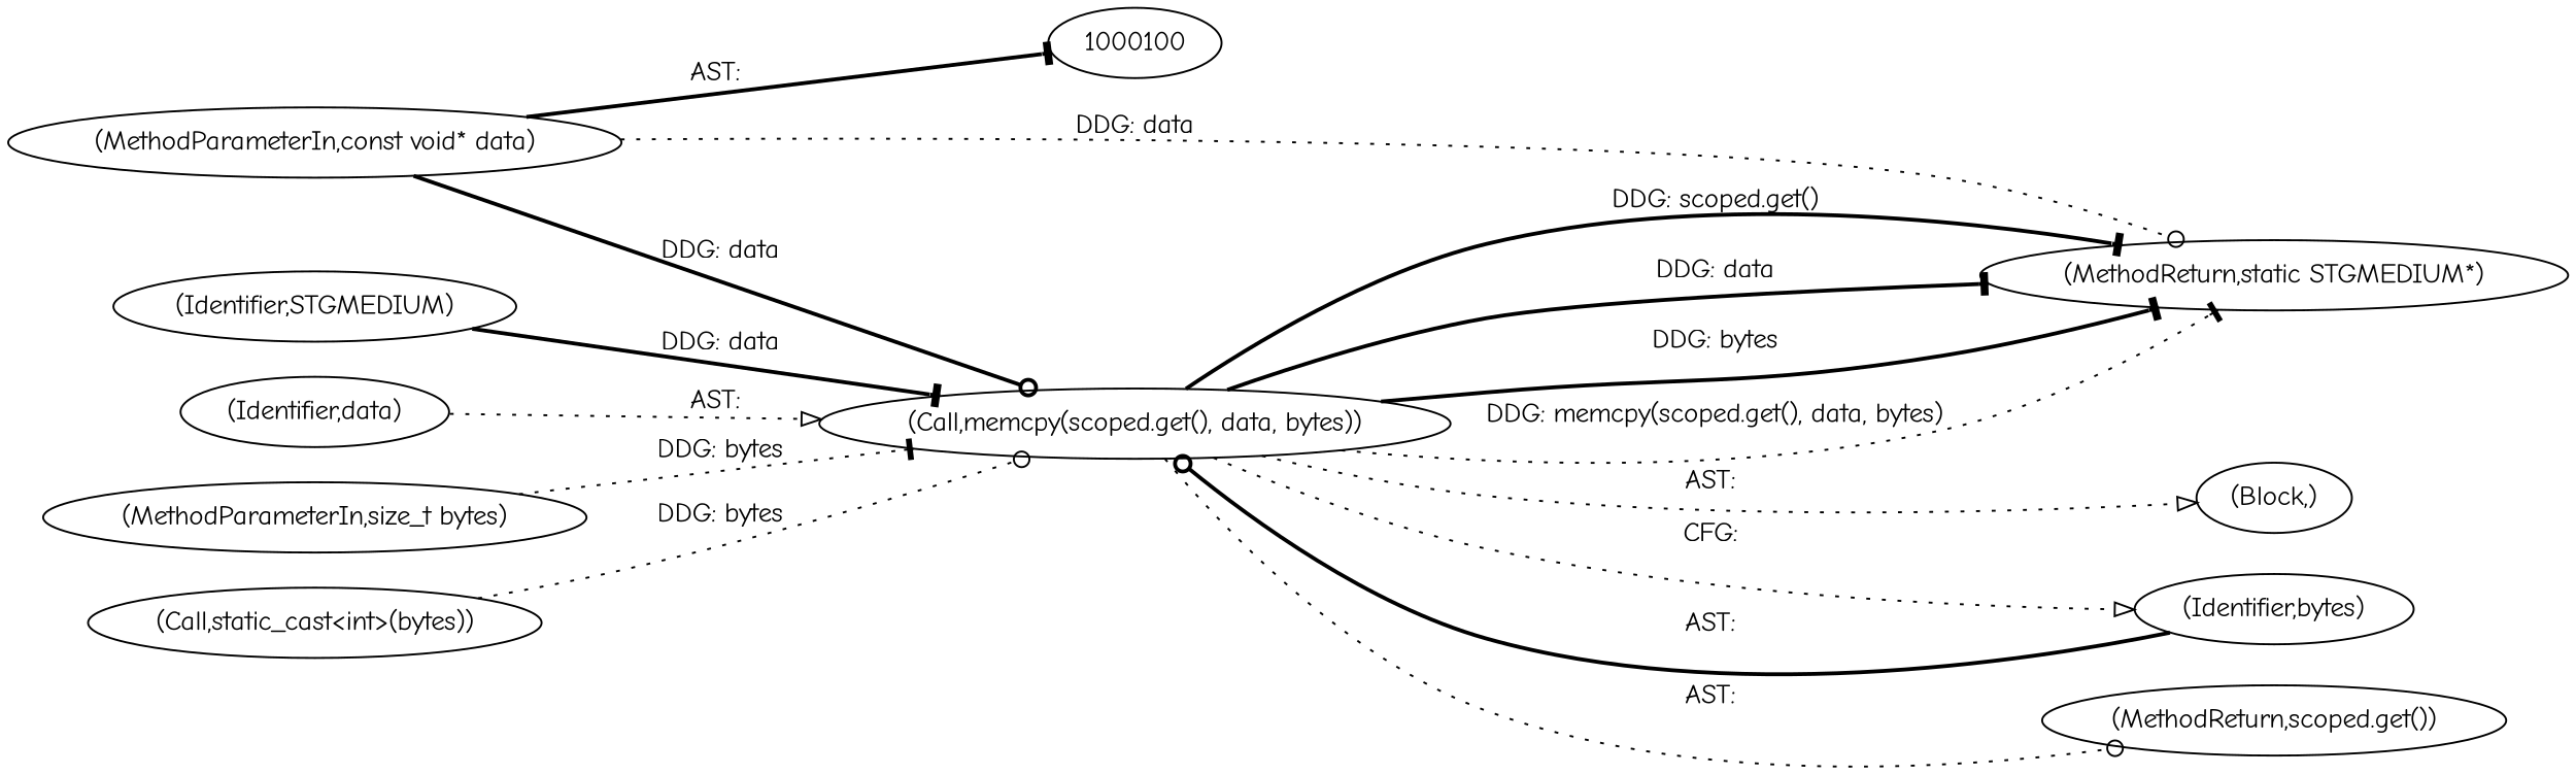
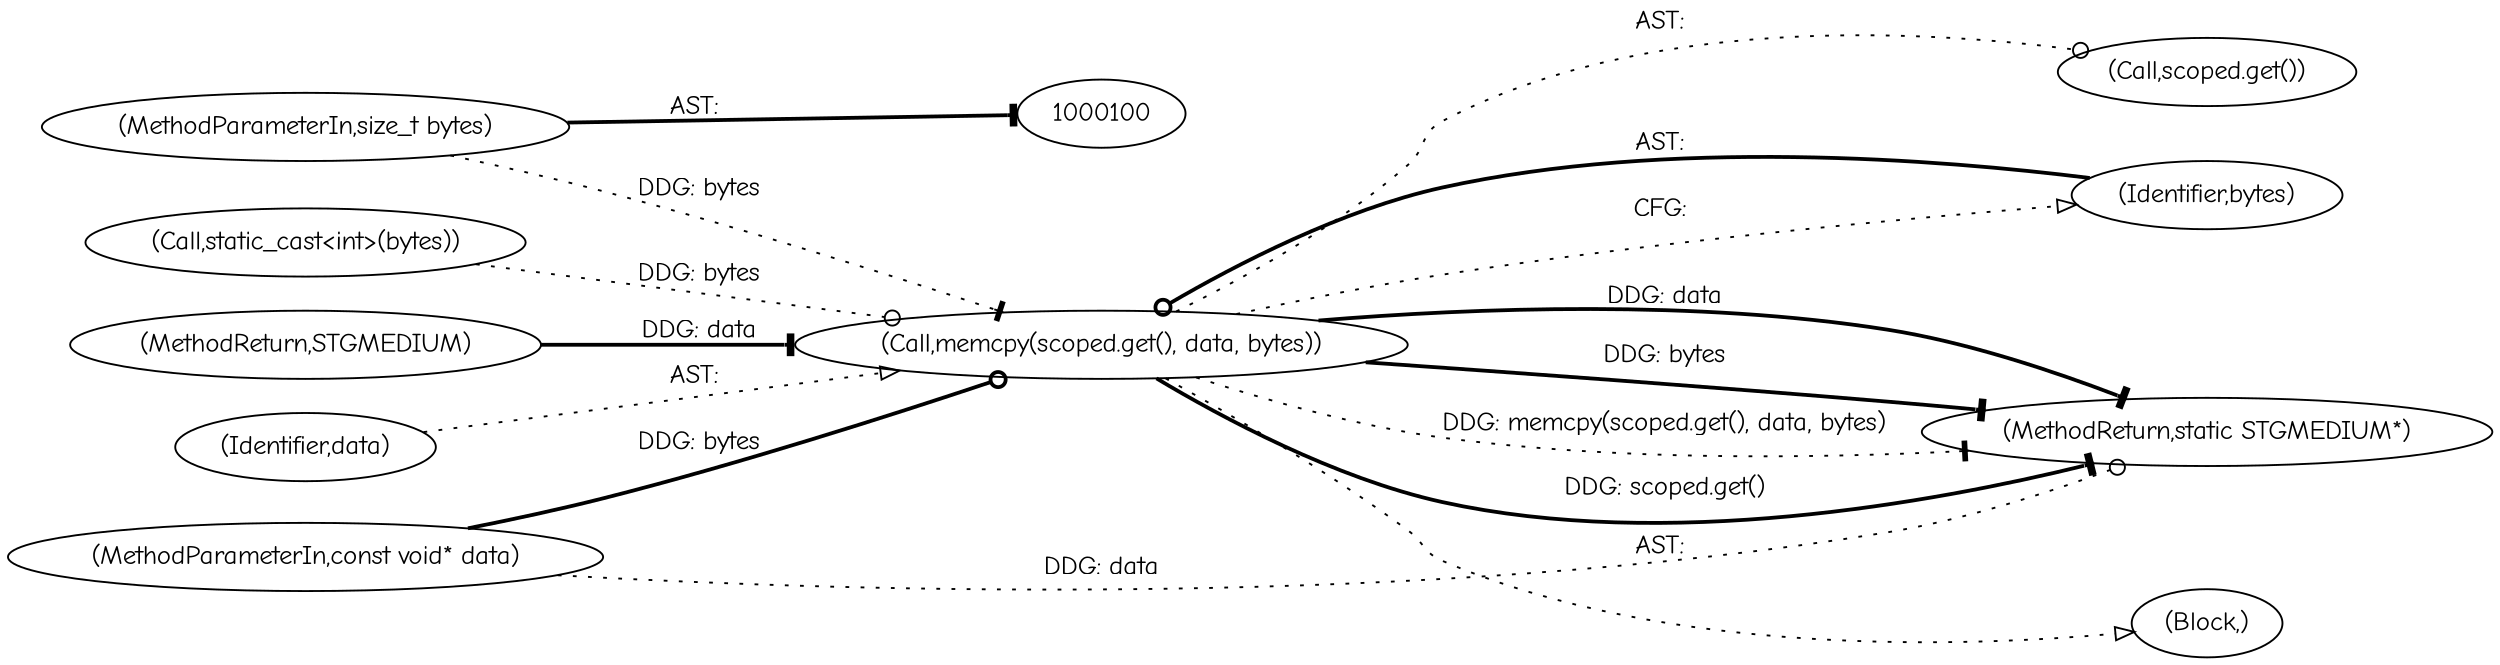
  digraph {
    fontname="Comic Neue"
    rankdir=LR
    node [fontname="Comic Neue"]
    edge [arrowhead=tee fontname="Comic Neue" style=dotted]
    n1 [label="(MethodParameterIn,const void* data)"]
    n2 [label="(Call,memcpy(scoped.get(), data, bytes))"]
    n3 [label="(MethodReturn,static STGMEDIUM*)"]
    1000100
    n5 [label="(Block,)"]
    n6 [label="(Identifier,bytes)"]
-   n7 [label="(MethodReturn,scoped.get())"]
-   n8 [label="(Identifier,STGMEDIUM)"]
+   n7 [label="(Call,scoped.get())"]
+   n8 [label="(MethodReturn,STGMEDIUM)"]
    n9 [label="(Identifier,data)"]
    n10 [label="(MethodParameterIn,size_t bytes)"]
    n11 [label="(Call,static_cast<int>(bytes))"]
-   n1 -> n2 [arrowhead=odot label="DDG: data" style=bold]
+   n1 -> n2 [arrowhead=odot label="DDG: bytes" style=bold]
    n1 -> n3 [arrowhead=odot label="DDG: data"]
-   n1 -> 1000100 [label="AST: " style=bold]
+   n10 -> 1000100 [label="AST: " style=bold]
    n2 -> n3 [label="DDG: scoped.get()" style=bold]
    n2 -> n3 [label="DDG: data" style=bold]
    n2 -> n3 [label="DDG: bytes" style=bold]
    n2 -> n3 [label="DDG: memcpy(scoped.get(), data, bytes)"]
    n2 -> n5 [arrowhead=onormal label="AST: "]
    n2 -> n6 [arrowhead=onormal label="CFG: "]
    n2 -> n7 [arrowhead=odot label="AST: "]
    n6 -> n2 [arrowhead=odot label="AST: " style=bold]
    n8 -> n2 [label="DDG: data" style=bold]
    n9 -> n2 [arrowhead=onormal label="AST: "]
    n10 -> n2 [label="DDG: bytes"]
    n11 -> n2 [arrowhead=odot label="DDG: bytes"]
  }
